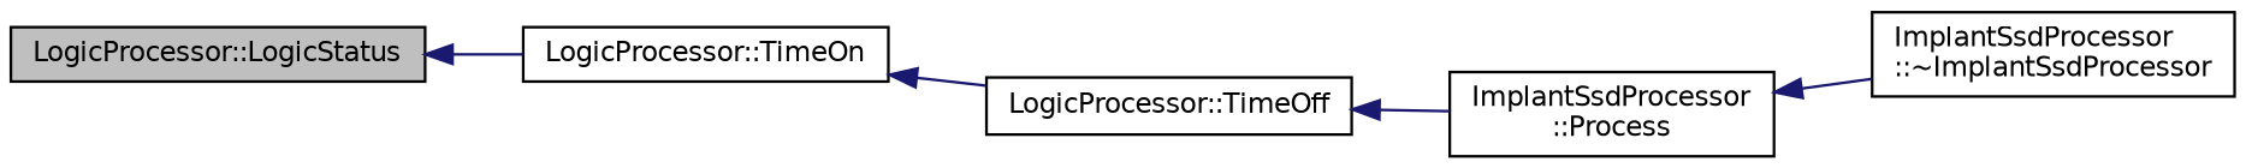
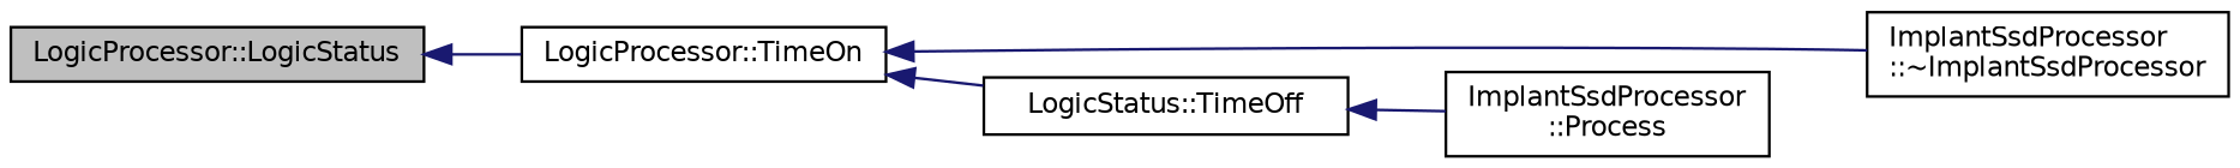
  digraph {
    rankdir=LR
    node [color=black fillcolor=white fontname=Helvetica fontsize=10 shape=record style=filled]
    edge [color=midnightblue dir=back fontname=Helvetica fontsize=10 labelfontname=Helvetica labelfontsize=10 style=solid]
    n1 [fillcolor=grey75 fontcolor=black height=0.2 label="LogicProcessor::LogicStatus" width=0.4]
    n2 [height=0.2 label="LogicProcessor::TimeOn" width=0.4]
    n3 [height=0.2 label="ImplantSsdProcessor\l::Process" width=0.4]
    n4 [height=0.2 label="ImplantSsdProcessor\l::~ImplantSsdProcessor" width=0.4]
-   n5 [height=0.2 label="LogicProcessor::TimeOff" width=0.4]
+   n5 [height=0.2 label="LogicStatus::TimeOff" width=0.4]
    n1 -> n2
    n2 -> n5
-   n3 -> n4
+   n2 -> n4
    n5 -> n3
  }
